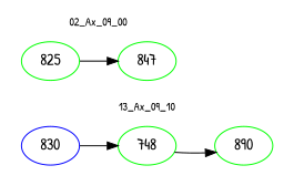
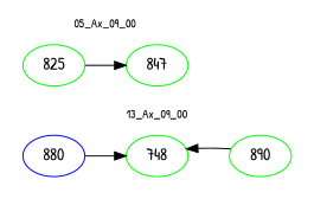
  digraph {
    fontname="Patrick Hand"
    rankdir=LR
    node [color=green fontname="Patrick Hand"]
    edge [color=black fontname="Patrick Hand"]
-   n1 [color=blue label=830]
+   n1 [color=blue label=880]
    n2 [label=748]
    n3 [label=890]
    n4 [label=825]
    n5 [label=847]
    subgraph cluster_1 {
      color=white
      fontsize=10
-     label="13_Ax_09_10"
+     label="13_Ax_09_00"
      n1
      n2
      n3
    }
    subgraph cluster_2 {
      color=white
      fontsize=10
-     label="02_Ax_09_00"
+     label="05_Ax_09_00"
      n4
      n5
    }
    n1 -> n2
-   n2 -> n3
+   n3 -> n2
    n4 -> n5
  }
